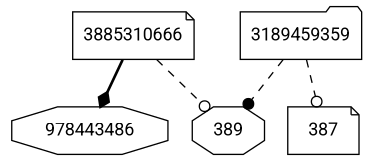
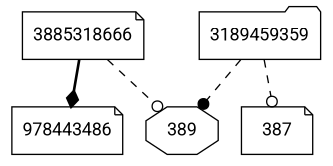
  strict digraph {
    fontname=Roboto
    node [fontname=Roboto shape=octagon]
    edge [arrowhead=odot fontname=Roboto style=dashed]
    389
-   3885310666 [shape=note]
-   978443486
+   3885310666 [shape=note label=3885318666]
+   978443486 [shape=note]
    3189459359 [shape=folder]
    387 [shape=note]
    3885310666 -> 389
    3885310666 -> 978443486 [arrowhead=diamond style=bold]
    3189459359 -> 389 [arrowhead=dot]
    3189459359 -> 387
  }
